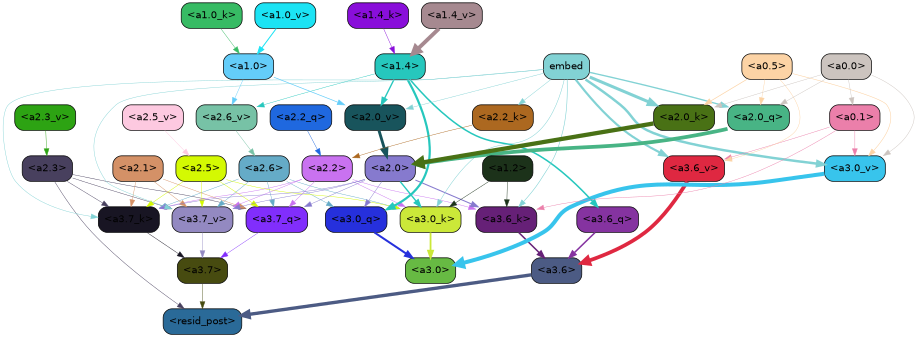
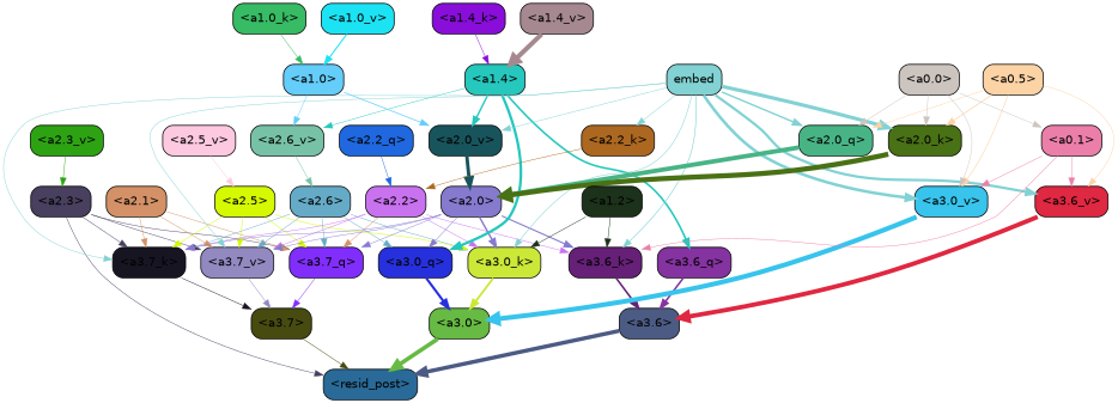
  strict digraph {
    splines=true
    node [color=black fontname=Helvetica shape=box style="filled, rounded"]
    edge [color="#82d2d4" penwidth=0.6]
    "<a3.7>" [fillcolor="#474b10"]
    "<resid_post>" [fillcolor="#2a6a98"]
    "<a3.6>" [fillcolor="#4c5b84"]
    "<a3.0>" [fillcolor="#67ba43"]
    "<a2.3>" [fillcolor="#48405e"]
    "<a3.7_q>" [fillcolor="#812efc"]
    "<a3.7_k>" [fillcolor="#181523"]
    "<a3.7_v>" [fillcolor="#9389c1"]
    "<a3.6_q>" [fillcolor="#8533a0"]
    "<a3.0_q>" [fillcolor="#2630dc"]
    "<a3.6_k>" [fillcolor="#662077"]
    "<a3.0_k>" [fillcolor="#cbe839"]
    "<a3.6_v>" [fillcolor="#df2841"]
    "<a3.0_v>" [fillcolor="#38c4ec"]
    "<a2.6>" [fillcolor="#65abc7"]
    "<a2.5>" [fillcolor="#d4f902"]
    "<a2.2>" [fillcolor="#c972f0"]
    "<a2.1>" [fillcolor="#d49167"]
    "<a2.0>" [fillcolor="#867ace"]
    "<a1.4>" [fillcolor="#26c7bd"]
    "<a2.6_v>" [fillcolor="#77c2a6"]
    "<a2.0_v>" [fillcolor="#18545c"]
    embed [fillcolor="#82d2d4"]
    "<a2.0_q>" [fillcolor="#48b485"]
    "<a2.2_k>" [fillcolor="#ac6820"]
    "<a2.0_k>" [fillcolor="#497115"]
    "<a1.2>" [fillcolor="#1c321a"]
    "<a0.1>" [fillcolor="#eb7faa"]
    "<a1.0>" [fillcolor="#64cdf9"]
    "<a0.5>" [fillcolor="#fcd3a5"]
    "<a0.0>" [fillcolor="#ccc4bf"]
    "<a2.2_q>" [fillcolor="#1f68df"]
    "<a2.5_v>" [fillcolor="#fdc9e0"]
    "<a2.3_v>" [fillcolor="#2da313"]
    "<a1.4_k>" [fillcolor="#890eda"]
    "<a1.0_k>" [fillcolor="#37bb64"]
    "<a1.4_v>" [fillcolor="#a68990"]
    "<a1.0_v>" [fillcolor="#1ce3f4"]
    "<a3.7>" -> "<resid_post>" [color="#474b10"]
    "<a3.6>" -> "<resid_post>" [color="#4c5b84" penwidth=4.7534414529800415]
+   "<a3.0>" -> "<resid_post>" [color="#67ba43" penwidth=4.898576855659485]
    "<a2.3>" -> "<resid_post>" [color="#48405e"]
    "<a2.3>" -> "<a3.7_q>" [color="#48405e"]
    "<a2.3>" -> "<a3.7_k>" [color="#48405e"]
    "<a2.3>" -> "<a3.7_v>" [color="#48405e"]
    "<a3.7_q>" -> "<a3.7>" [color="#812efc"]
    "<a3.7_k>" -> "<a3.7>" [color="#181523"]
    "<a3.7_v>" -> "<a3.7>" [color="#9389c1"]
    "<a3.6_q>" -> "<a3.6>" [color="#8533a0" penwidth=2.160832464694977]
    "<a3.0_q>" -> "<a3.0>" [color="#2630dc" penwidth=2.870753765106201]
    "<a3.6_k>" -> "<a3.6>" [color="#662077" penwidth=2.13908451795578]
    "<a3.0_k>" -> "<a3.0>" [color="#cbe839" penwidth=2.520303964614868]
    "<a3.6_v>" -> "<a3.6>" [color="#df2841" penwidth=5.297133803367615]
    "<a3.0_v>" -> "<a3.0>" [color="#38c4ec" penwidth=5.680712580680847]
    "<a2.6>" -> "<a3.7_q>" [color="#65abc7"]
    "<a2.6>" -> "<a3.7_k>" [color="#65abc7"]
    "<a2.6>" -> "<a3.7_v>" [color="#65abc7"]
    "<a2.6>" -> "<a3.0_q>" [color="#65abc7"]
    "<a2.6>" -> "<a3.0_k>" [color="#65abc7"]
    "<a2.5>" -> "<a3.7_q>" [color="#d4f902"]
    "<a2.5>" -> "<a3.7_k>" [color="#d4f902"]
    "<a2.5>" -> "<a3.7_v>" [color="#d4f902"]
    "<a2.5>" -> "<a3.0_k>" [color="#d4f902"]
-   "<a2.2>" -> "<a3.7_q>" [color="#c972f0"]
+   "<a2.2>" -> "<a3.7_q>" [color="#d49167"]
    "<a2.2>" -> "<a3.7_k>" [color="#c972f0"]
    "<a2.2>" -> "<a3.7_v>" [color="#c972f0"]
    "<a2.2>" -> "<a3.6_k>" [color="#c972f0"]
    "<a2.2>" -> "<a3.0_k>" [color="#c972f0"]
    "<a2.1>" -> "<a3.7_q>" [color="#d49167"]
    "<a2.1>" -> "<a3.7_k>" [color="#d49167"]
    "<a2.1>" -> "<a3.7_v>" [color="#d49167"]
    "<a2.0>" -> "<a3.7_q>" [color="#867ace"]
    "<a2.0>" -> "<a3.7_k>" [color="#867ace"]
    "<a2.0>" -> "<a3.7_v>" [color="#867ace"]
    "<a2.0>" -> "<a3.0_q>" [color="#867ace"]
    "<a2.0>" -> "<a3.6_k>" [color="#867ace" penwidth=1.4807794839143753]
-   "<a2.0>" -> "<a3.0_k>" [color="#26c7bd" penwidth=1.9436544477939606]
+   "<a2.0>" -> "<a3.0_k>" [color="#867ace" penwidth=1.9436544477939606]
    "<a1.4>" -> "<a3.6_q>" [color="#26c7bd" penwidth=2.1635248363018036]
    "<a1.4>" -> "<a3.0_q>" [color="#26c7bd" penwidth=3.1362746953964233]
    "<a1.4>" -> "<a2.6_v>" [color="#26c7bd"]
    "<a1.4>" -> "<a2.0_v>" [color="#26c7bd" penwidth=1.9271827340126038]
    "<a2.6_v>" -> "<a2.6>" [color="#77c2a6"]
    "<a2.0_v>" -> "<a2.0>" [color="#18545c" penwidth=4.041402816772461]
    embed -> "<a3.7_k>"
    embed -> "<a3.7_v>"
    embed -> "<a3.6_k>" [penwidth=0.8202246725559235]
    embed -> "<a3.0_k>" [penwidth=0.6771316379308701]
    embed -> "<a3.6_v>" [penwidth=3.067279100418091]
    embed -> "<a3.0_v>" [penwidth=3.5202720761299133]
    embed -> "<a2.0_v>"
    embed -> "<a2.0_q>" [penwidth=1.9194039106369019]
    embed -> "<a2.2_k>"
    embed -> "<a2.0_k>" [penwidth=4.28515887260437]
    "<a2.0_q>" -> "<a2.0>" [color="#48b485" penwidth=5.313405752182007]
    "<a2.2_k>" -> "<a2.2>" [color="#ac6820"]
    "<a2.0_k>" -> "<a2.0>" [color="#497115" penwidth=6.029795527458191]
    "<a1.2>" -> "<a3.6_k>" [color="#1c321a"]
    "<a1.2>" -> "<a3.0_k>" [color="#1c321a"]
    "<a0.1>" -> "<a3.6_k>" [color="#eb7faa"]
    "<a0.1>" -> "<a3.6_v>" [color="#eb7faa"]
    "<a0.1>" -> "<a3.0_v>" [color="#eb7faa"]
    "<a1.0>" -> "<a2.6_v>" [color="#64cdf9"]
    "<a1.0>" -> "<a2.0_v>" [color="#64cdf9" penwidth=0.9754131138324738]
    "<a0.5>" -> "<a3.6_v>" [color="#fcd3a5"]
    "<a0.5>" -> "<a3.0_v>" [color="#fcd3a5" penwidth=0.764040544629097]
    "<a0.5>" -> "<a2.0_q>" [color="#fcd3a5"]
    "<a0.5>" -> "<a2.0_k>" [color="#fcd3a5" penwidth=0.9763890504837036]
    "<a0.0>" -> "<a3.0_v>" [color="#ccc4bf"]
    "<a0.0>" -> "<a2.0_q>" [color="#ccc4bf"]
    "<a0.0>" -> "<a2.0_k>" [color="#ccc4bf"]
    "<a0.0>" -> "<a0.1>" [color="#ccc4bf"]
    "<a2.2_q>" -> "<a2.2>" [color="#1f68df"]
    "<a2.5_v>" -> "<a2.5>" [color="#fdc9e0"]
    "<a2.3_v>" -> "<a2.3>" [color="#2da313"]
    "<a1.4_k>" -> "<a1.4>" [color="#890eda"]
    "<a1.0_k>" -> "<a1.0>" [color="#37bb64"]
    "<a1.4_v>" -> "<a1.4>" [color="#a68990" penwidth=5.515027642250061]
    "<a1.0_v>" -> "<a1.0>" [color="#1ce3f4" penwidth=1.4252789914608002]
  }
